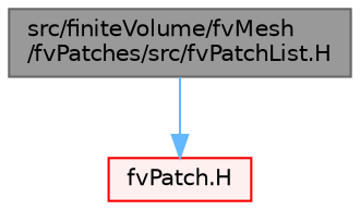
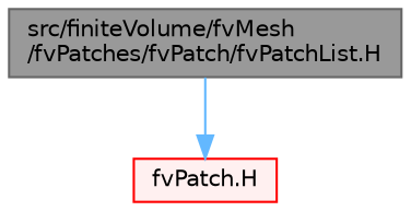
  digraph {
    node [fontname=Helvetica fontsize=10 shape=box style=filled]
-   n1 [color=gray40 fillcolor=grey60 fontcolor=black height=0.2 label="src/finiteVolume/fvMesh\l/fvPatches/src/fvPatchList.H" width=0.4]
+   n1 [color=gray40 fillcolor=grey60 fontcolor=black height=0.2 label="src/finiteVolume/fvMesh\l/fvPatches/fvPatch/fvPatchList.H" width=0.4]
    n2 [color=red fillcolor="#FFF0F0" height=0.2 label="fvPatch.H" width=0.4]
    n1 -> n2 [color=steelblue1 fontname=Helvetica fontsize=10 labelfontname=Helvetica labelfontsize=10 style=solid]
  }
